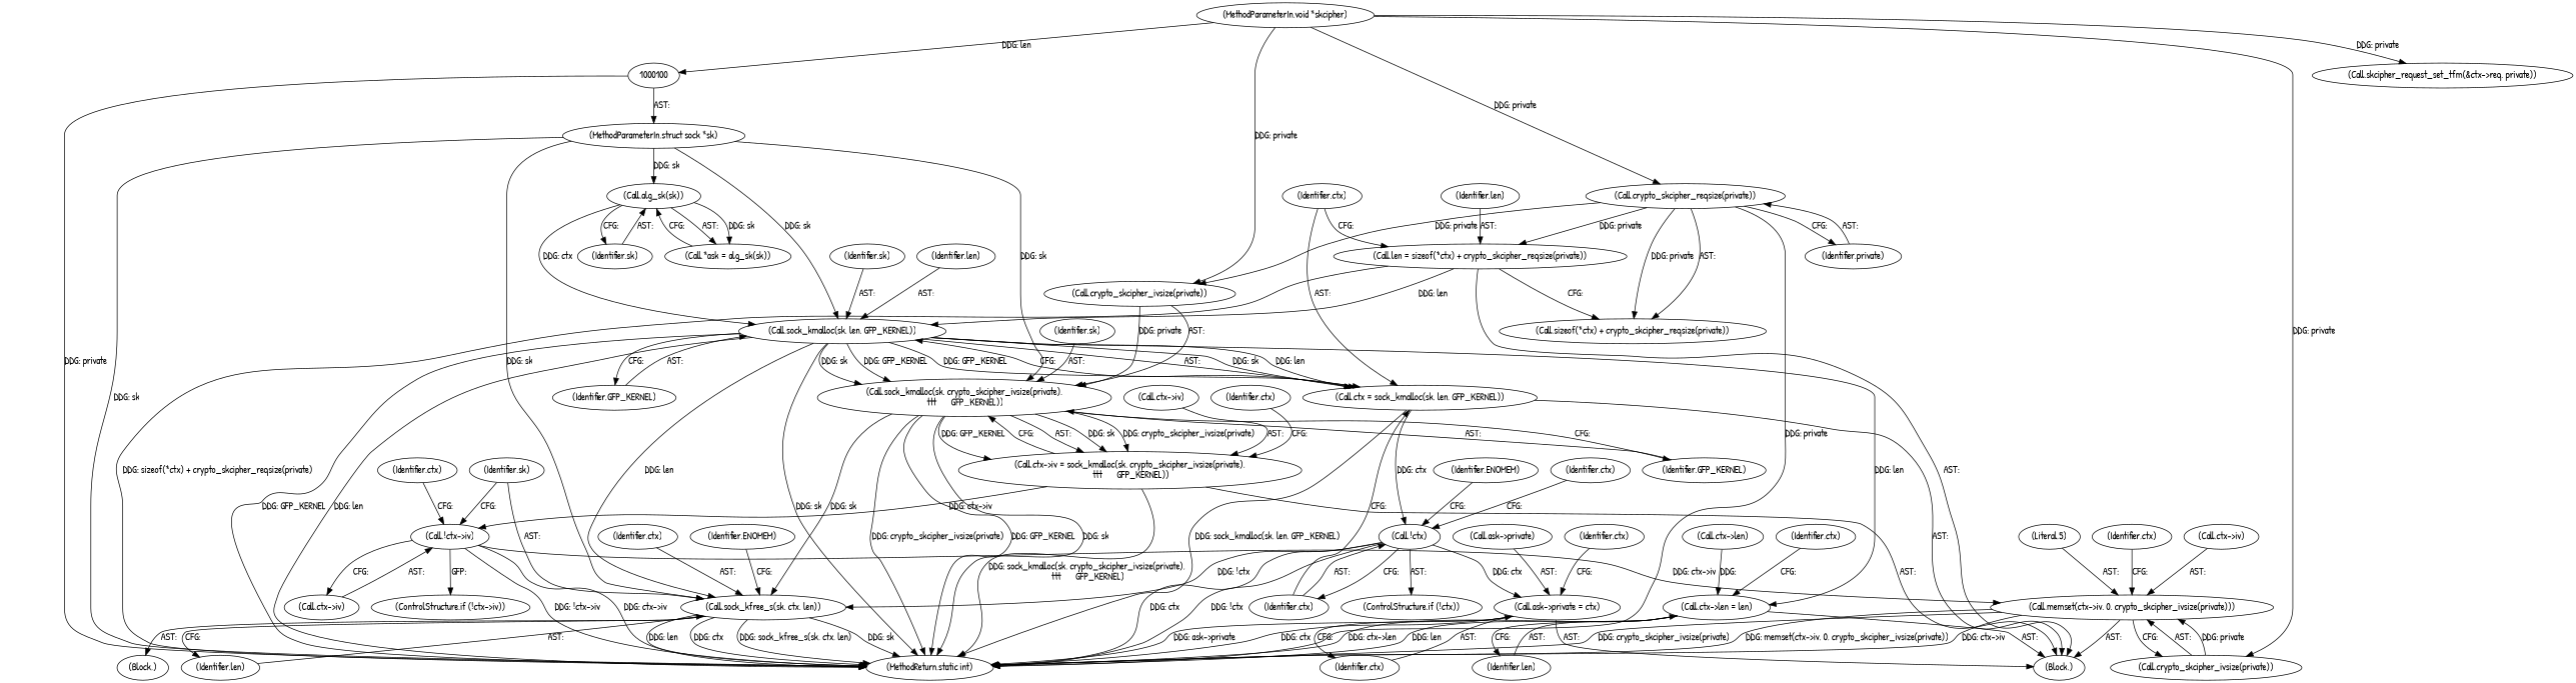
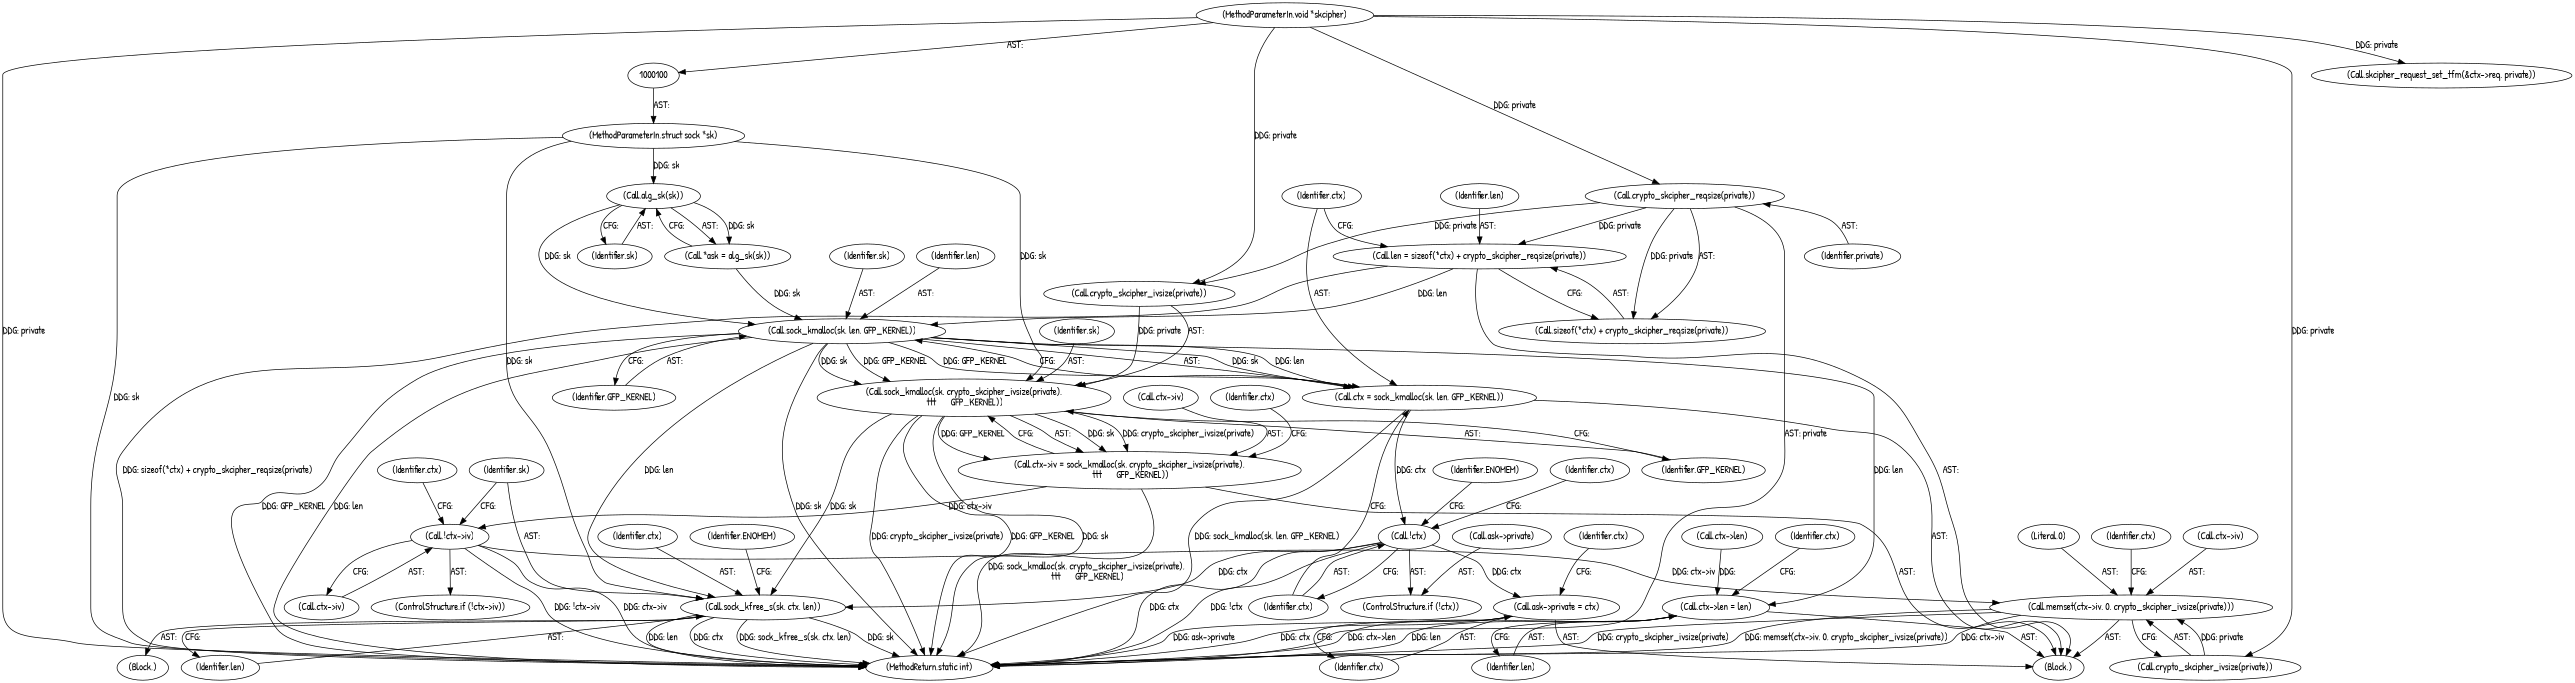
  digraph {
    fontname="Patrick Hand"
    node [fontname="Patrick Hand"]
    edge [fontname="Patrick Hand"]
    n1 [label="(Call,sock_kmalloc(sk, len, GFP_KERNEL))"]
    n2 [label="(Call,ctx = sock_kmalloc(sk, len, GFP_KERNEL))"]
    n3 [label="(Call,sock_kfree_s(sk, ctx, len))"]
    n4 [label="(Call,sock_kmalloc(sk, crypto_skcipher_ivsize(private),\n \t\t\t       GFP_KERNEL))"]
    n5 [label="(Call,ctx->len = len)"]
    n6 [label="(Identifier,GFP_KERNEL)"]
    n7 [label="(MethodReturn,static int)"]
    n8 [label="(Block,)"]
    n9 [label="(Call,!ctx)"]
    n10 [label="(Identifier,len)"]
    n11 [label="(Block,)"]
    n12 [label="(Call,ctx->iv = sock_kmalloc(sk, crypto_skcipher_ivsize(private),\n \t\t\t       GFP_KERNEL))"]
    n13 [label="(Identifier,GFP_KERNEL)"]
    n14 [label="(Identifier,len)"]
    n15 [label="(Call,alg_sk(sk))"]
    n16 [label="(Identifier,sk)"]
    n17 [label="(Call,*ask = alg_sk(sk))"]
    n18 [label="(MethodParameterIn,struct sock *sk)"]
    1000100
    n20 [label="(Call,len = sizeof(*ctx) + crypto_skcipher_reqsize(private))"]
    n21 [label="(Call,sizeof(*ctx) + crypto_skcipher_reqsize(private))"]
    n22 [label="(Call,crypto_skcipher_reqsize(private))"]
    n23 [label="(Call,crypto_skcipher_ivsize(private))"]
    n24 [label="(Identifier,private)"]
    n25 [label="(MethodParameterIn,void *skcipher)"]
    n26 [label="(Call,crypto_skcipher_ivsize(private))"]
    n27 [label="(Call,skcipher_request_set_tfm(&ctx->req, private))"]
    n28 [label="(Call,memset(ctx->iv, 0, crypto_skcipher_ivsize(private)))"]
    n29 [label="(Call,ask->private = ctx)"]
    n30 [label="(Identifier,ctx)"]
    n31 [label="(ControlStructure,if (!ctx))"]
    n32 [label="(Identifier,ctx)"]
    n33 [label="(Call,!ctx->iv)"]
    n34 [label="(ControlStructure,if (!ctx->iv))"]
    n35 [label="(Call,ctx->iv)"]
    n36 [label="(Identifier,ctx)"]
    n37 [label="(Identifier,sk)"]
    n38 [label="(Call,ask->private)"]
    n39 [label="(Identifier,sk)"]
    n40 [label="(Identifier,ENOMEM)"]
    n41 [label="(Identifier,len)"]
-   n42 [label="(Literal,5)"]
+   n42 [label="(Literal,0)"]
    n43 [label="(Identifier,ctx)"]
    n44 [label="(Identifier,ctx)"]
    n45 [label="(Identifier,sk)"]
    n46 [label="(Call,ctx->iv)"]
    n47 [label="(Call,ctx->len)"]
    n48 [label="(Identifier,ctx)"]
    n49 [label="(Identifier,len)"]
    n50 [label="(Identifier,ctx)"]
    n51 [label="(Identifier,ctx)"]
    n52 [label="(Identifier,ctx)"]
    n53 [label="(Call,ctx->iv)"]
    n54 [label="(Identifier,ctx)"]
    n55 [label="(Identifier,ENOMEM)"]
    n1 -> n2 [label="AST: "]
    n1 -> n2 [label="DDG: sk"]
    n1 -> n2 [label="DDG: len"]
    n1 -> n2 [label="DDG: GFP_KERNEL"]
    n1 -> n3 [label="DDG: len"]
    n1 -> n4 [label="DDG: sk"]
    n1 -> n4 [label="DDG: GFP_KERNEL"]
    n1 -> n5 [label="DDG: len"]
    n1 -> n6 [label="CFG: "]
    n1 -> n7 [label="DDG: len"]
    n1 -> n7 [label="DDG: sk"]
    n1 -> n7 [label="DDG: GFP_KERNEL"]
    n2 -> n1 [label="CFG: "]
    n2 -> n7 [label="DDG: sock_kmalloc(sk, len, GFP_KERNEL)"]
    n2 -> n8 [label="AST: "]
    n2 -> n9 [label="DDG: ctx"]
    n3 -> n7 [label="DDG: len"]
    n3 -> n7 [label="DDG: ctx"]
    n3 -> n7 [label="DDG: sock_kfree_s(sk, ctx, len)"]
    n3 -> n7 [label="DDG: sk"]
    n3 -> n10 [label="CFG: "]
    n3 -> n11 [label="AST: "]
    n4 -> n3 [label="DDG: sk"]
    n4 -> n7 [label="DDG: GFP_KERNEL"]
    n4 -> n7 [label="DDG: sk"]
    n4 -> n7 [label="DDG: crypto_skcipher_ivsize(private)"]
    n4 -> n12 [label="AST: "]
    n4 -> n12 [label="DDG: sk"]
    n4 -> n12 [label="DDG: crypto_skcipher_ivsize(private)"]
    n4 -> n12 [label="DDG: GFP_KERNEL"]
    n4 -> n13 [label="CFG: "]
    n5 -> n7 [label="DDG: len"]
    n5 -> n7 [label="DDG: ctx->len"]
    n5 -> n8 [label="AST: "]
    n5 -> n14 [label="CFG: "]
    n6 -> n1 [label="AST: "]
-   n9 -> n3 [label="DDG: !ctx"]
+   n9 -> n3 [label="DDG: ctx"]
    n9 -> n7 [label="DDG: !ctx"]
    n9 -> n7 [label="DDG: ctx"]
    n9 -> n29 [label="DDG: ctx"]
    n9 -> n30 [label="CFG: "]
    n9 -> n31 [label="AST: "]
    n10 -> n3 [label="AST: "]
    n12 -> n4 [label="CFG: "]
    n12 -> n7 [label="DDG: sock_kmalloc(sk, crypto_skcipher_ivsize(private),\n \t\t\t       GFP_KERNEL)"]
    n12 -> n8 [label="AST: "]
    n12 -> n33 [label="DDG: ctx->iv"]
    n13 -> n4 [label="AST: "]
    n14 -> n5 [label="AST: "]
-   n15 -> n1 [label="DDG: ctx"]
+   n15 -> n1 [label="DDG: sk"]
    n15 -> n16 [label="CFG: "]
    n15 -> n17 [label="AST: "]
    n15 -> n17 [label="DDG: sk"]
    n16 -> n15 [label="AST: "]
    n17 -> n15 [label="CFG: "]
-   n18 -> n1 [label="DDG: sk"]
+   n17 -> n1 [label="DDG: sk"]
    n18 -> n3 [label="DDG: sk"]
    n18 -> n4 [label="DDG: sk"]
    n18 -> n7 [label="DDG: sk"]
    n18 -> n15 [label="DDG: sk"]
    1000100 -> n18 [label="AST: "]
    n20 -> n1 [label="DDG: len"]
    n20 -> n7 [label="DDG: sizeof(*ctx) + crypto_skcipher_reqsize(private)"]
    n20 -> n8 [label="AST: "]
    n20 -> n21 [label="CFG: "]
-   n22 -> n7 [label="DDG: private"]
+   n21 -> n20 [label="AST: "]
+   n22 -> n7 [label="AST: private"]
    n22 -> n20 [label="DDG: private"]
    n22 -> n21 [label="AST: "]
    n22 -> n21 [label="DDG: private"]
    n22 -> n23 [label="DDG: private"]
-   n22 -> n24 [label="CFG: "]
    n23 -> n4 [label="AST: "]
    n23 -> n4 [label="DDG: private"]
    n24 -> n22 [label="AST: "]
-   1000100 -> n7 [label="DDG: private"]
-   n25 -> 1000100 [label="DDG: len"]
+   n25 -> n7 [label="DDG: private"]
+   n25 -> 1000100 [label="AST: "]
    n25 -> n22 [label="DDG: private"]
    n25 -> n23 [label="DDG: private"]
    n25 -> n26 [label="DDG: private"]
    n25 -> n27 [label="DDG: private"]
    n26 -> n28 [label="AST: "]
    n26 -> n28 [label="DDG: private"]
    n28 -> n7 [label="DDG: crypto_skcipher_ivsize(private)"]
    n28 -> n7 [label="DDG: memset(ctx->iv, 0, crypto_skcipher_ivsize(private))"]
    n28 -> n7 [label="DDG: ctx->iv"]
    n28 -> n8 [label="AST: "]
    n28 -> n26 [label="CFG: "]
    n29 -> n7 [label="DDG: ctx"]
    n29 -> n7 [label="DDG: ask->private"]
    n29 -> n8 [label="AST: "]
    n29 -> n32 [label="CFG: "]
    n30 -> n2 [label="CFG: "]
    n30 -> n9 [label="AST: "]
    n32 -> n29 [label="AST: "]
    n33 -> n7 [label="DDG: ctx->iv"]
    n33 -> n7 [label="DDG: !ctx->iv"]
    n33 -> n28 [label="DDG: ctx->iv"]
-   n33 -> n34 [label="GFP: "]
+   n33 -> n34 [label="AST: "]
    n33 -> n35 [label="CFG: "]
    n35 -> n33 [label="AST: "]
    n36 -> n2 [label="AST: "]
    n36 -> n20 [label="CFG: "]
    n37 -> n3 [label="AST: "]
    n37 -> n33 [label="CFG: "]
-   n38 -> n29 [label="AST: "]
+   n38 -> n31 [label="AST: "]
    n39 -> n1 [label="AST: "]
    n40 -> n3 [label="CFG: "]
    n41 -> n20 [label="AST: "]
    n42 -> n28 [label="AST: "]
    n43 -> n28 [label="CFG: "]
    n44 -> n12 [label="CFG: "]
    n45 -> n4 [label="AST: "]
    n46 -> n12 [label="AST: "]
    n47 -> n5 [label="DDG: "]
    n48 -> n3 [label="AST: "]
    n49 -> n1 [label="AST: "]
    n50 -> n9 [label="CFG: "]
    n51 -> n33 [label="CFG: "]
    n52 -> n29 [label="CFG: "]
    n53 -> n28 [label="AST: "]
    n54 -> n5 [label="CFG: "]
    n55 -> n9 [label="CFG: "]
  }
